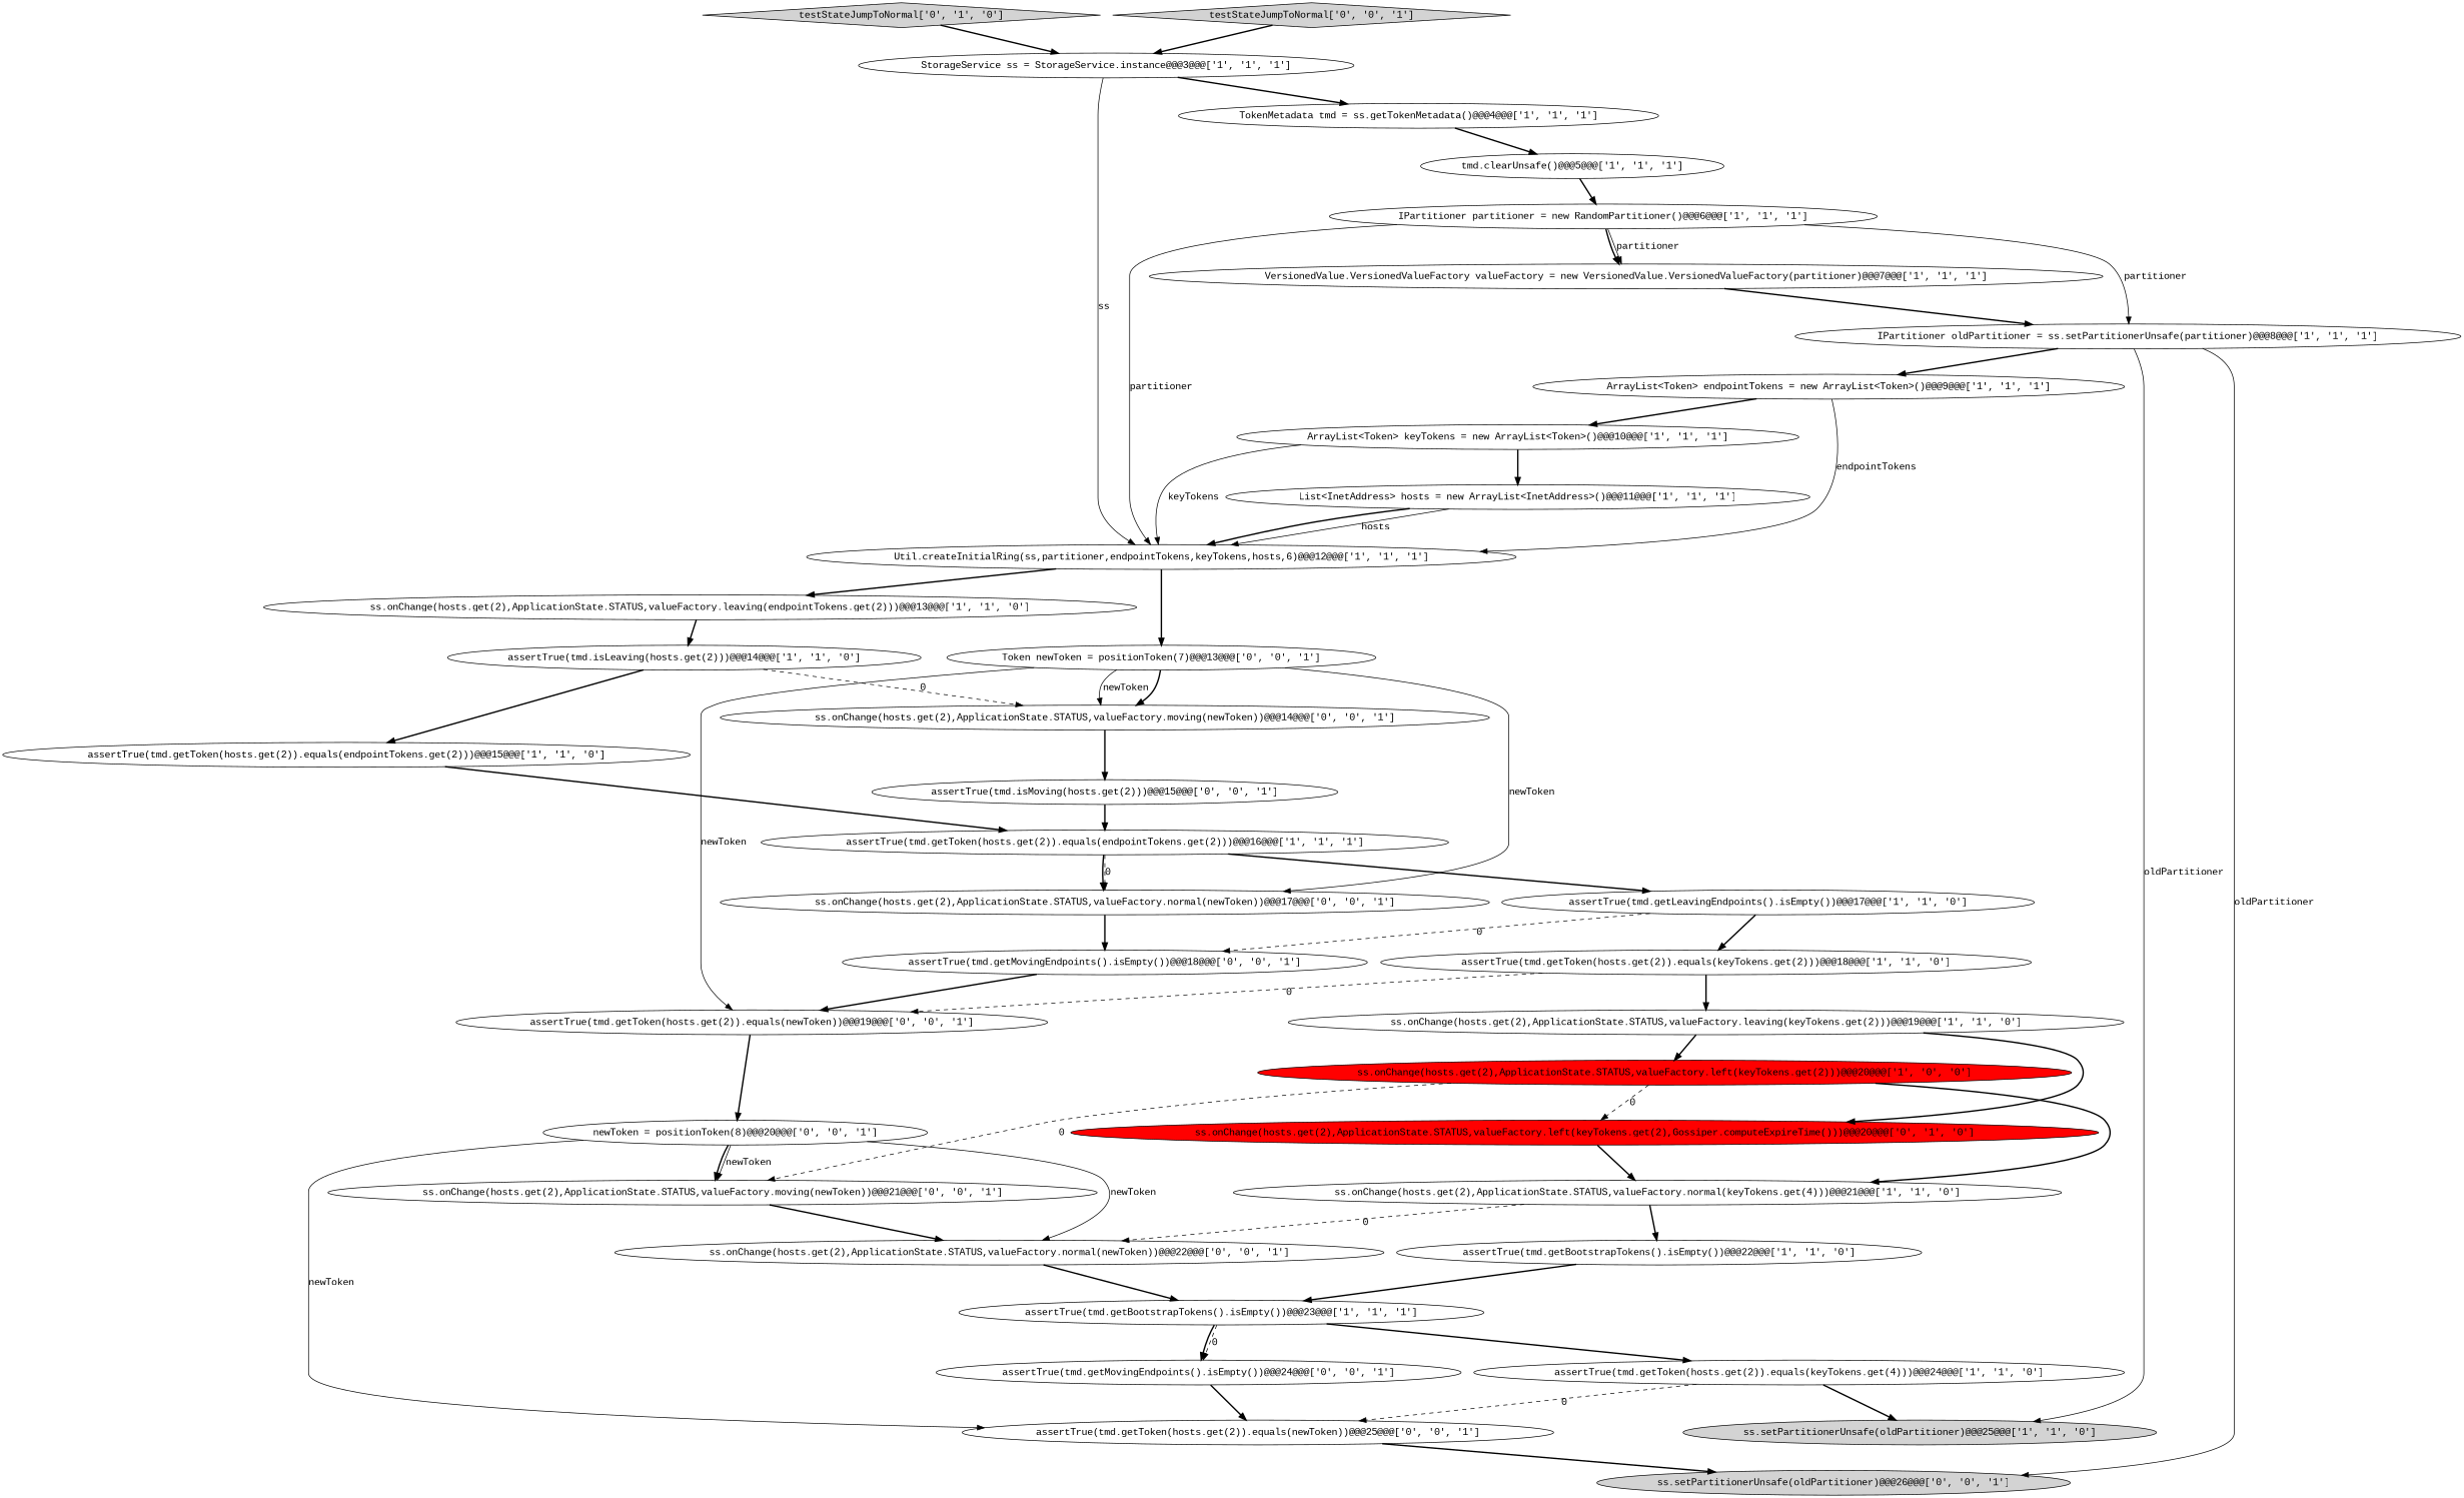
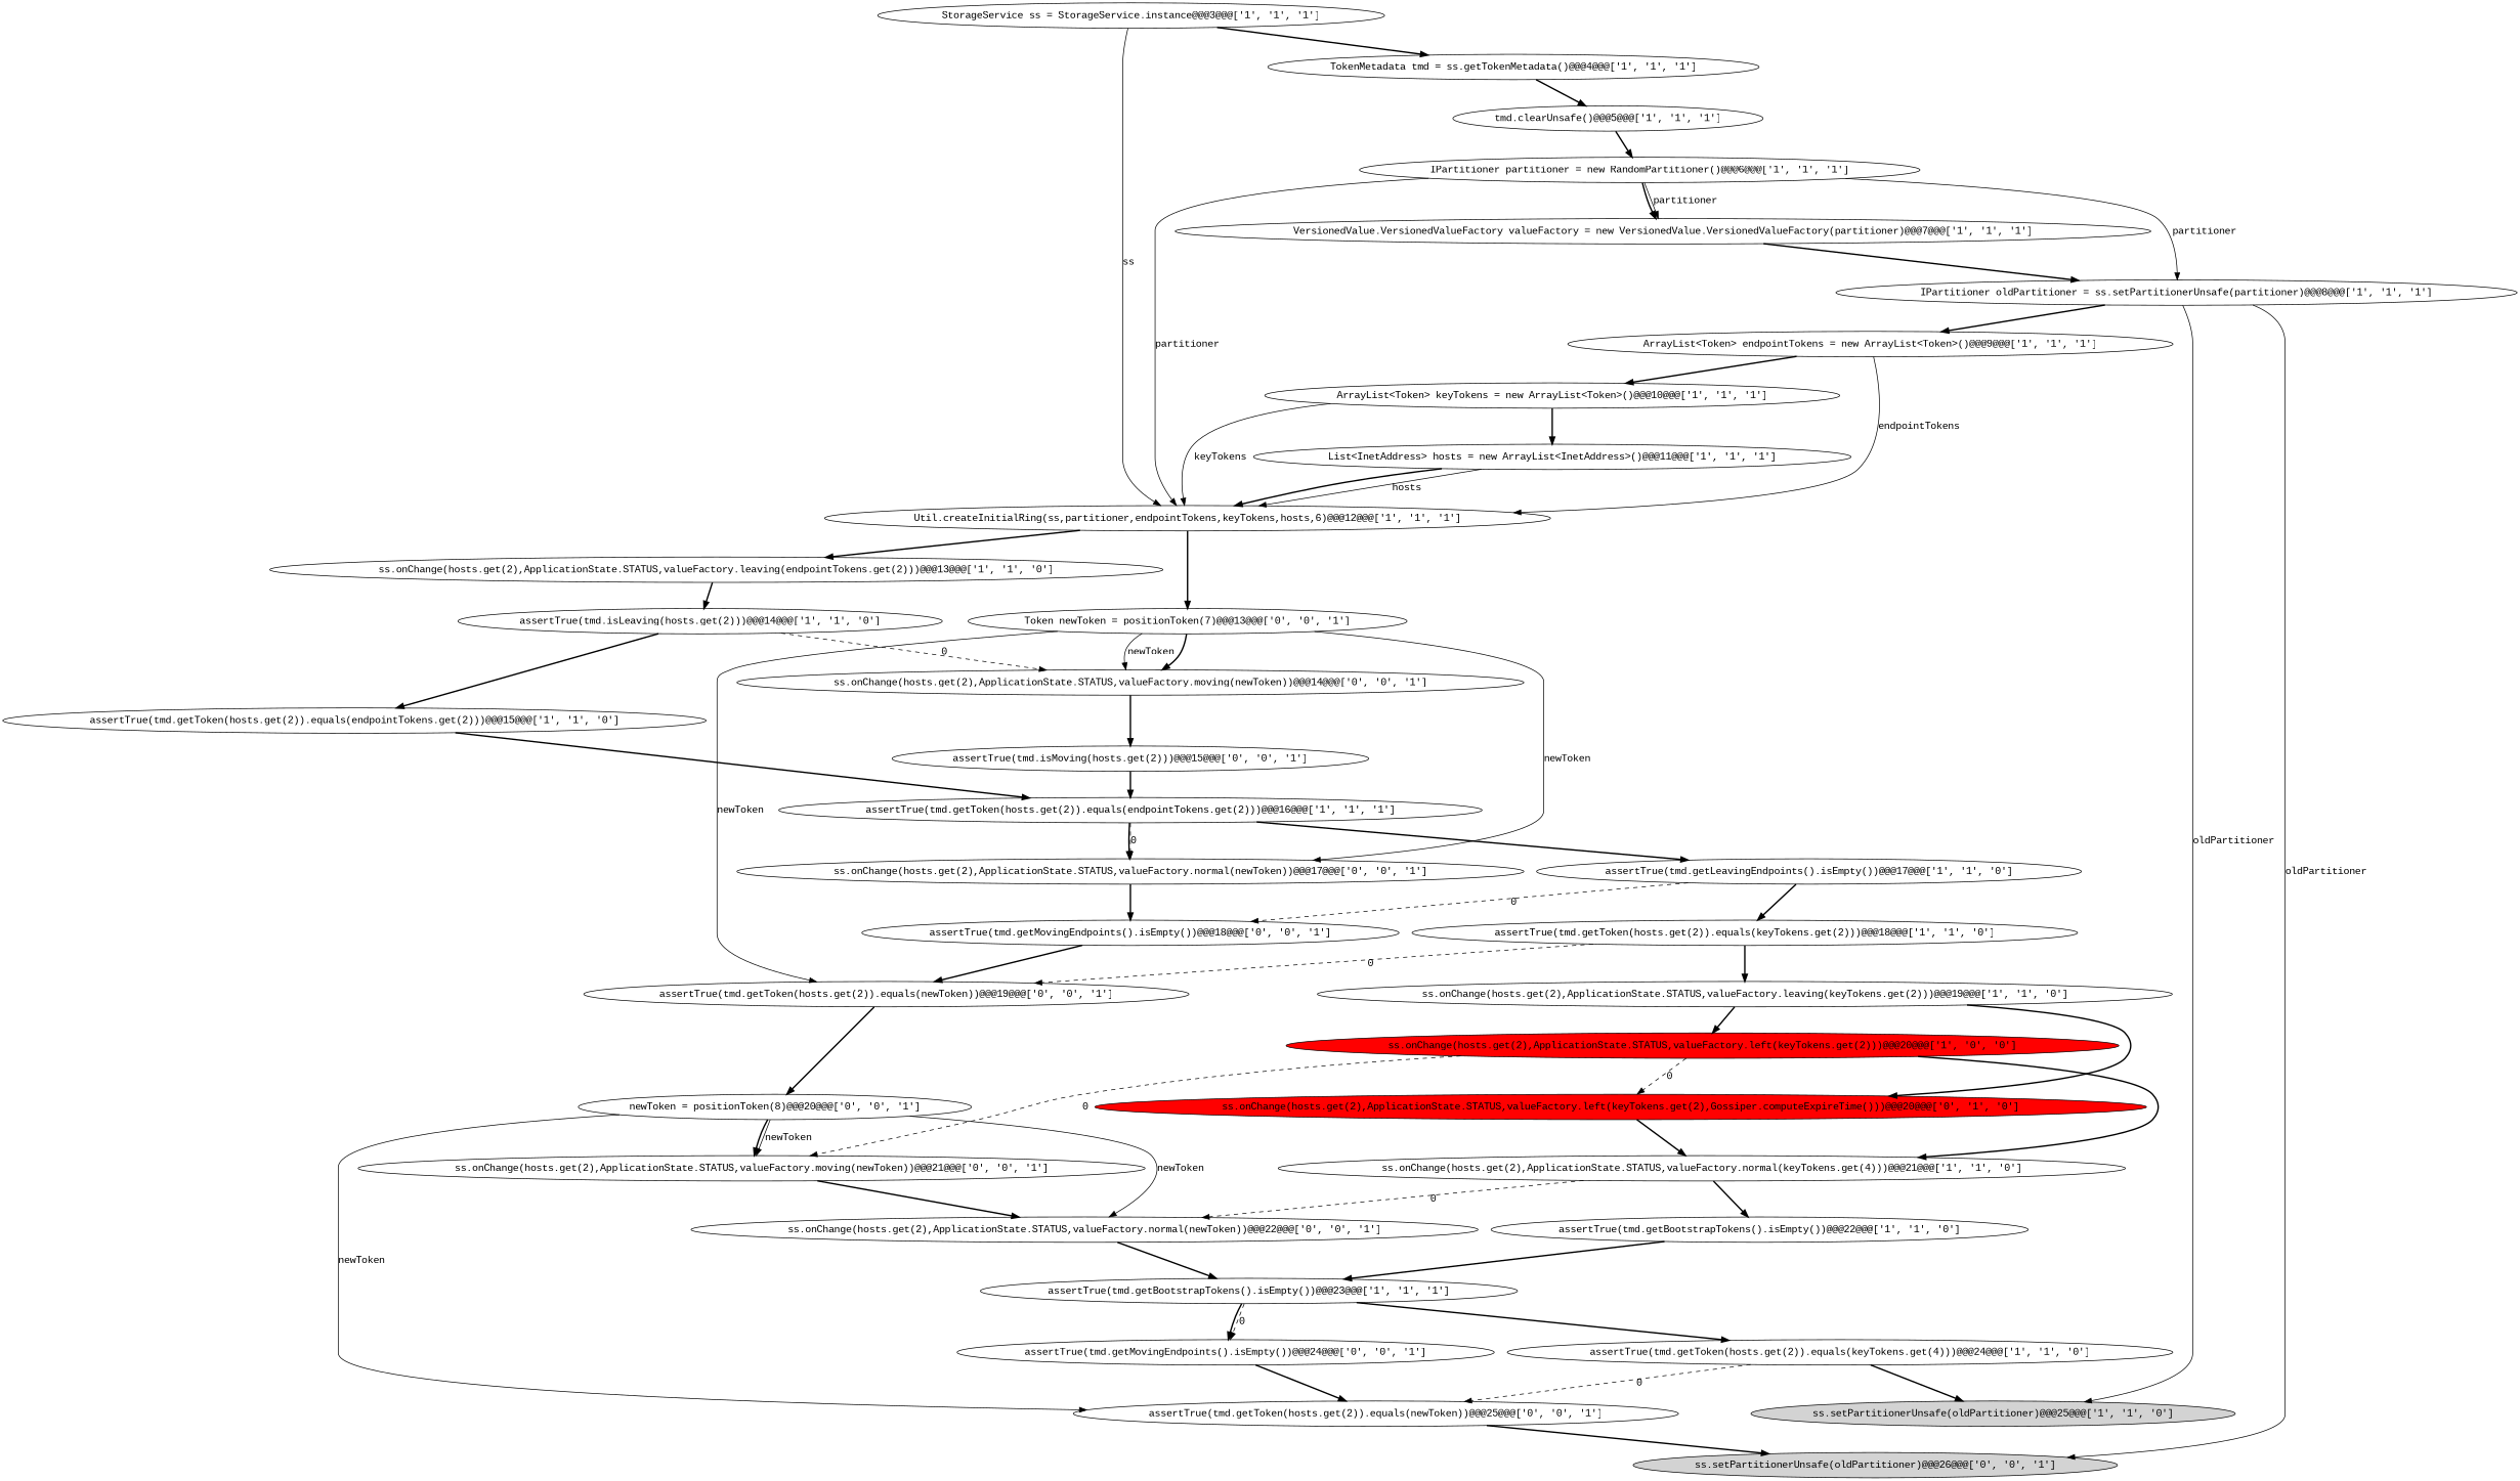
  digraph {
    fontname="Liberation Mono"
    node [fillcolor=white fontname="Liberation Mono" shape=ellipse style=filled]
    edge [fontname="Liberation Mono" style=bold]
    n1 [label="VersionedValue.VersionedValueFactory valueFactory = new VersionedValue.VersionedValueFactory(partitioner)@@@7@@@['1', '1', '1']"]
    n2 [label="IPartitioner oldPartitioner = ss.setPartitionerUnsafe(partitioner)@@@8@@@['1', '1', '1']"]
    n3 [fillcolor=lightgray label="ss.setPartitionerUnsafe(oldPartitioner)@@@26@@@['0', '0', '1']"]
    n4 [fillcolor=lightgray label="ss.setPartitionerUnsafe(oldPartitioner)@@@25@@@['1', '1', '0']"]
    n5 [label="ArrayList<Token> endpointTokens = new ArrayList<Token>()@@@9@@@['1', '1', '1']"]
-   n6 [fillcolor=lightgray label="testStateJumpToNormal['0', '1', '0']" shape=diamond]
    n7 [label="StorageService ss = StorageService.instance@@@3@@@['1', '1', '1']"]
    n8 [label="Util.createInitialRing(ss,partitioner,endpointTokens,keyTokens,hosts,6)@@@12@@@['1', '1', '1']"]
    n9 [label="TokenMetadata tmd = ss.getTokenMetadata()@@@4@@@['1', '1', '1']"]
    n10 [label="List<InetAddress> hosts = new ArrayList<InetAddress>()@@@11@@@['1', '1', '1']"]
    n11 [label="Token newToken = positionToken(7)@@@13@@@['0', '0', '1']"]
    n12 [label="ss.onChange(hosts.get(2),ApplicationState.STATUS,valueFactory.leaving(endpointTokens.get(2)))@@@13@@@['1', '1', '0']"]
    n13 [label="assertTrue(tmd.getToken(hosts.get(2)).equals(endpointTokens.get(2)))@@@15@@@['1', '1', '0']"]
    n14 [label="assertTrue(tmd.getToken(hosts.get(2)).equals(endpointTokens.get(2)))@@@16@@@['1', '1', '1']"]
    n15 [label="assertTrue(tmd.getLeavingEndpoints().isEmpty())@@@17@@@['1', '1', '0']"]
    n16 [label="ss.onChange(hosts.get(2),ApplicationState.STATUS,valueFactory.normal(newToken))@@@17@@@['0', '0', '1']"]
    n17 [label="assertTrue(tmd.getToken(hosts.get(2)).equals(newToken))@@@25@@@['0', '0', '1']"]
    n18 [label="IPartitioner partitioner = new RandomPartitioner()@@@6@@@['1', '1', '1']"]
    n19 [fillcolor=red label="ss.onChange(hosts.get(2),ApplicationState.STATUS,valueFactory.left(keyTokens.get(2),Gossiper.computeExpireTime()))@@@20@@@['0', '1', '0']"]
    n20 [label="ss.onChange(hosts.get(2),ApplicationState.STATUS,valueFactory.normal(keyTokens.get(4)))@@@21@@@['1', '1', '0']"]
    n21 [label="assertTrue(tmd.getBootstrapTokens().isEmpty())@@@22@@@['1', '1', '0']"]
    n22 [label="ss.onChange(hosts.get(2),ApplicationState.STATUS,valueFactory.normal(newToken))@@@22@@@['0', '0', '1']"]
    n23 [label="assertTrue(tmd.getBootstrapTokens().isEmpty())@@@23@@@['1', '1', '1']"]
    n24 [label="assertTrue(tmd.getToken(hosts.get(2)).equals(keyTokens.get(4)))@@@24@@@['1', '1', '0']"]
    n25 [label="assertTrue(tmd.getMovingEndpoints().isEmpty())@@@24@@@['0', '0', '1']"]
    n26 [label="assertTrue(tmd.getToken(hosts.get(2)).equals(keyTokens.get(2)))@@@18@@@['1', '1', '0']"]
    n27 [label="assertTrue(tmd.getMovingEndpoints().isEmpty())@@@18@@@['0', '0', '1']"]
-   n28 [fillcolor=lightgray label="testStateJumpToNormal['0', '0', '1']" shape=diamond]
    n29 [label="tmd.clearUnsafe()@@@5@@@['1', '1', '1']"]
    n30 [label="ArrayList<Token> keyTokens = new ArrayList<Token>()@@@10@@@['1', '1', '1']"]
    n31 [label="ss.onChange(hosts.get(2),ApplicationState.STATUS,valueFactory.leaving(keyTokens.get(2)))@@@19@@@['1', '1', '0']"]
    n32 [fillcolor=red label="ss.onChange(hosts.get(2),ApplicationState.STATUS,valueFactory.left(keyTokens.get(2)))@@@20@@@['1', '0', '0']"]
    n33 [label="ss.onChange(hosts.get(2),ApplicationState.STATUS,valueFactory.moving(newToken))@@@21@@@['0', '0', '1']"]
    n34 [label="newToken = positionToken(8)@@@20@@@['0', '0', '1']"]
    n35 [label="assertTrue(tmd.isLeaving(hosts.get(2)))@@@14@@@['1', '1', '0']"]
    n36 [label="ss.onChange(hosts.get(2),ApplicationState.STATUS,valueFactory.moving(newToken))@@@14@@@['0', '0', '1']"]
    n37 [label="assertTrue(tmd.isMoving(hosts.get(2)))@@@15@@@['0', '0', '1']"]
    n38 [label="assertTrue(tmd.getToken(hosts.get(2)).equals(newToken))@@@19@@@['0', '0', '1']"]
    n1 -> n2
    n2 -> n3 [label=oldPartitioner style=solid]
    n2 -> n4 [label=oldPartitioner style=solid]
    n2 -> n5
    n5 -> n8 [label=endpointTokens style=solid]
    n5 -> n30
-   n6 -> n7
    n7 -> n8 [label=ss style=solid]
    n7 -> n9
    n8 -> n11
    n8 -> n12
    n9 -> n29
    n10 -> n8 [label=hosts style=solid]
    n10 -> n8
    n11 -> n16 [label=newToken style=solid]
    n11 -> n36
    n11 -> n36 [label=newToken style=solid]
    n11 -> n38 [label=newToken style=solid]
    n12 -> n35
    n13 -> n14
    n14 -> n15
    n14 -> n16
    n14 -> n16 [label=0 style=dashed]
    n15 -> n26
    n15 -> n27 [label=0 style=dashed]
    n16 -> n27
    n17 -> n3
    n18 -> n1
    n18 -> n1 [label=partitioner style=solid]
    n18 -> n2 [label=partitioner style=solid]
    n18 -> n8 [label=partitioner style=solid]
    n19 -> n20
    n20 -> n21
    n20 -> n22 [label=0 style=dashed]
    n21 -> n23
    n22 -> n23
    n23 -> n24
    n23 -> n25
    n23 -> n25 [label=0 style=dashed]
    n24 -> n4
    n24 -> n17 [label=0 style=dashed]
    n25 -> n17
    n26 -> n31
    n26 -> n38 [label=0 style=dashed]
    n27 -> n38
-   n28 -> n7
    n29 -> n18
    n30 -> n8 [label=keyTokens style=solid]
    n30 -> n10
    n31 -> n19
    n31 -> n32
    n32 -> n19 [label=0 style=dashed]
    n32 -> n20
    n32 -> n33 [label=0 style=dashed]
    n33 -> n22
    n34 -> n17 [label=newToken style=solid]
    n34 -> n22 [label=newToken style=solid]
    n34 -> n33
    n34 -> n33 [label=newToken style=solid]
    n35 -> n13
    n35 -> n36 [label=0 style=dashed]
    n36 -> n37
    n37 -> n14
    n38 -> n34
  }
